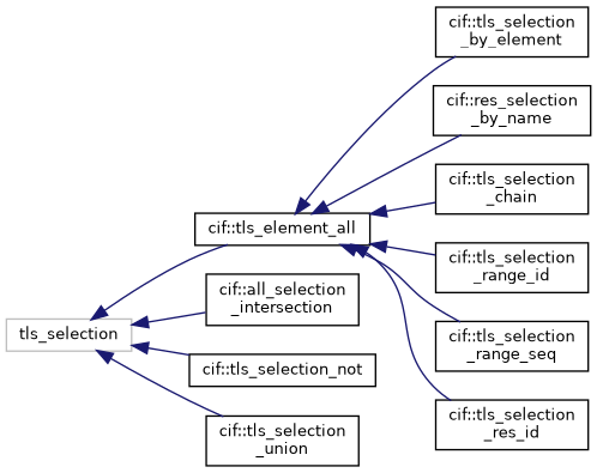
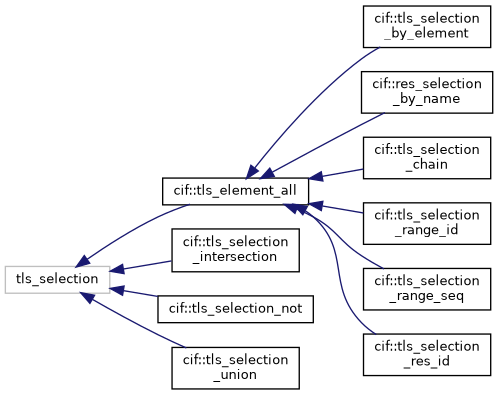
  digraph {
    rankdir=LR
    node [color=black fillcolor=white fontname=Helvetica fontsize=10 shape=record style=filled]
    edge [color=midnightblue dir=back fontname=Helvetica fontsize=10 labelfontname=Helvetica labelfontsize=10 style=solid]
    n1 [color=grey75 height=0.2 label=tls_selection width=0.4]
    n2 [height=0.2 label="cif::tls_element_all" width=0.4]
-   n3 [height=0.2 label="cif::all_selection\l_intersection" width=0.4]
+   n3 [height=0.2 label="cif::tls_selection\l_intersection" width=0.4]
    n4 [height=0.2 label="cif::tls_selection_not" width=0.4]
    n5 [height=0.2 label="cif::tls_selection\l_union" width=0.4]
    n6 [height=0.2 label="cif::tls_selection\l_by_element" width=0.4]
    n7 [height=0.2 label="cif::res_selection\l_by_name" width=0.4]
    n8 [height=0.2 label="cif::tls_selection\l_chain" width=0.4]
    n9 [height=0.2 label="cif::tls_selection\l_range_id" width=0.4]
    n10 [height=0.2 label="cif::tls_selection\l_range_seq" width=0.4]
    n11 [height=0.2 label="cif::tls_selection\l_res_id" width=0.4]
    n1 -> n2
    n1 -> n3
    n1 -> n4
    n1 -> n5
    n2 -> n6
    n2 -> n7
    n2 -> n8
    n2 -> n9
    n2 -> n10
    n2 -> n11
  }
